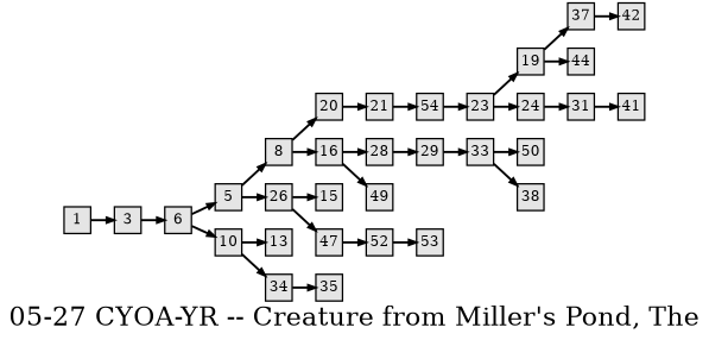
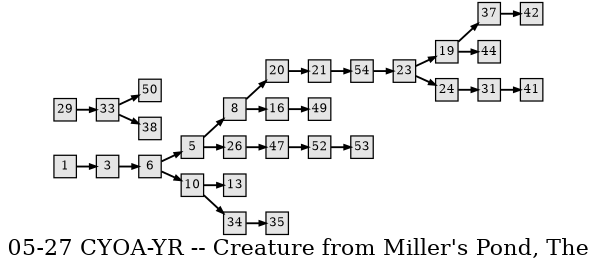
  digraph {
    fontsize=36
    label="05-27 CYOA-YR -- Creature from Miller's Pond, The"
    nodesep=0.35
    ordering=out
    rankdir=LR
    ranksep=0.45
    node [fillcolor=grey90 fixedsize=true fontsize=20 labelfloat=true margin="0,0" penwidth=2 regular=true shape=rect style=filled]
    edge [fontsize=12 labelfloat=true penwidth=3]
    1
    3
    6
    5
    10
    8
    26
    13
    34
    20
    16
-   15
    47
    21
-   28
    49
    52
    35
    54
    29
    33
    19
    37
    44
    42
    23
    24
    31
    41
    53
    50
    38
    1 -> 3
    3 -> 6
    6 -> 5
    6 -> 10
    5 -> 8
    5 -> 26
    10 -> 13
    10 -> 34
    8 -> 20
    8 -> 16
-   26 -> 15
    26 -> 47
    34 -> 35
    20 -> 21
-   16 -> 28
    16 -> 49
    47 -> 52
    21 -> 54
-   28 -> 29
    52 -> 53
    54 -> 23
    29 -> 33
    33 -> 50
    33 -> 38
    19 -> 37
    19 -> 44
    37 -> 42
    23 -> 19
    23 -> 24
    24 -> 31
    31 -> 41
  }
